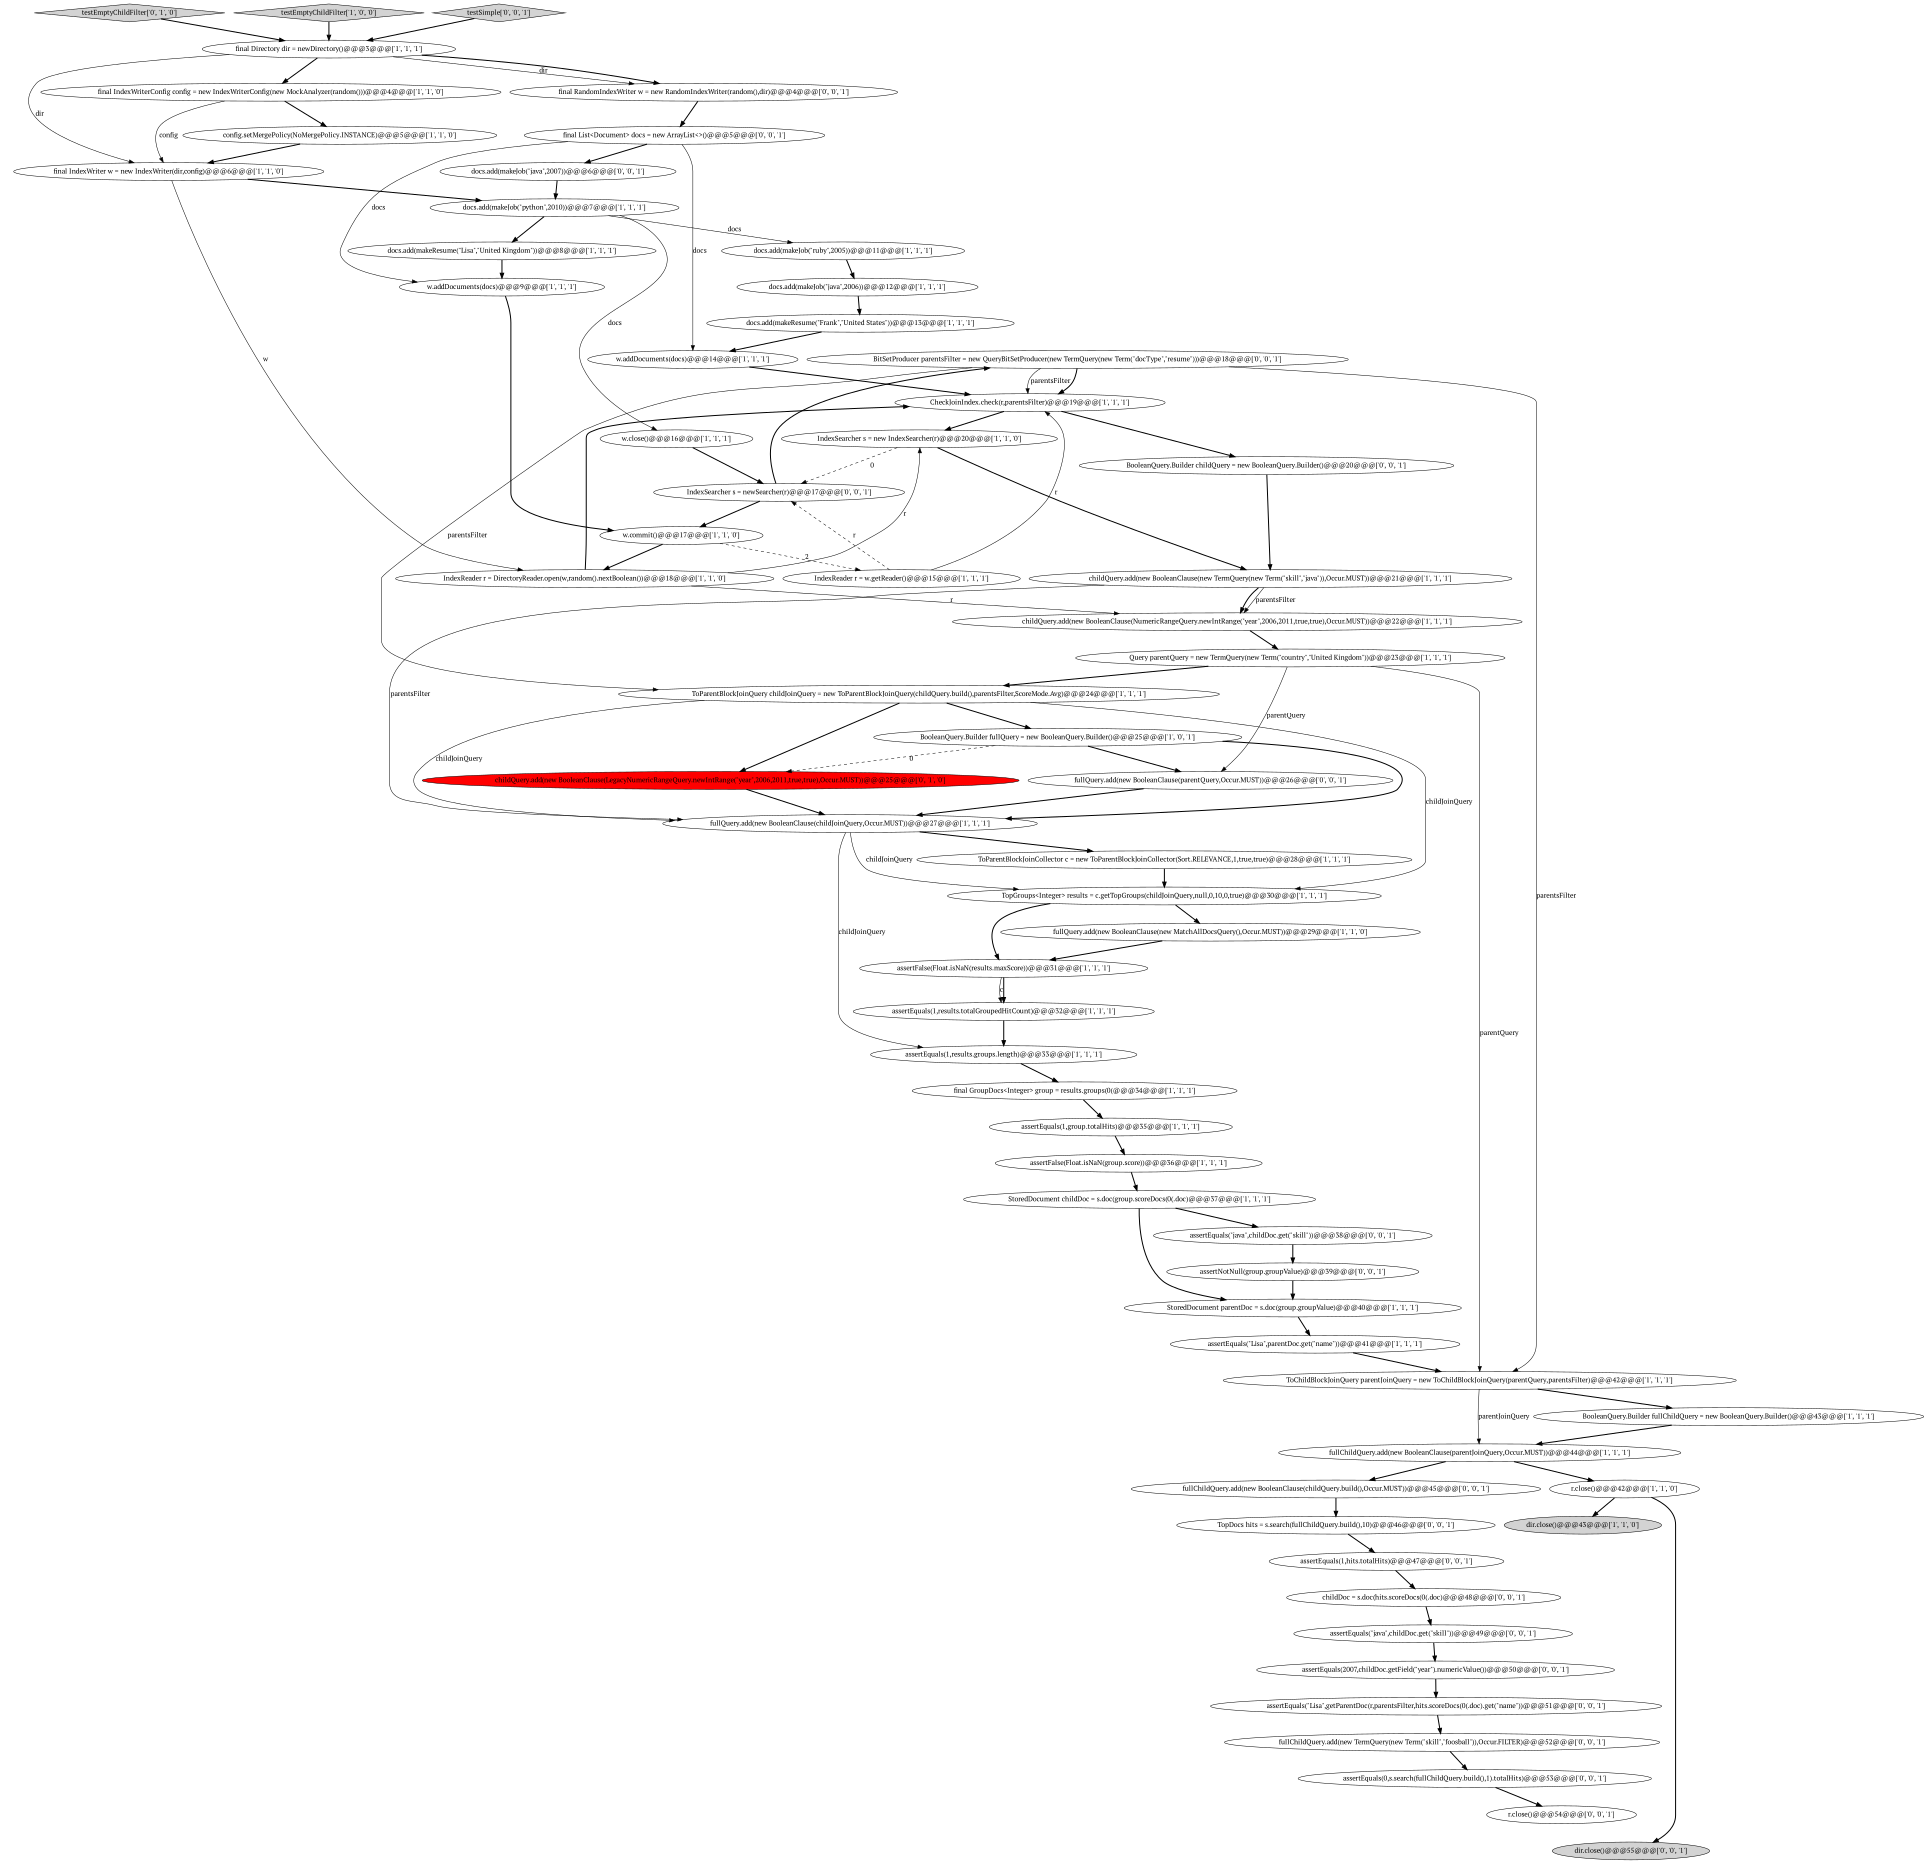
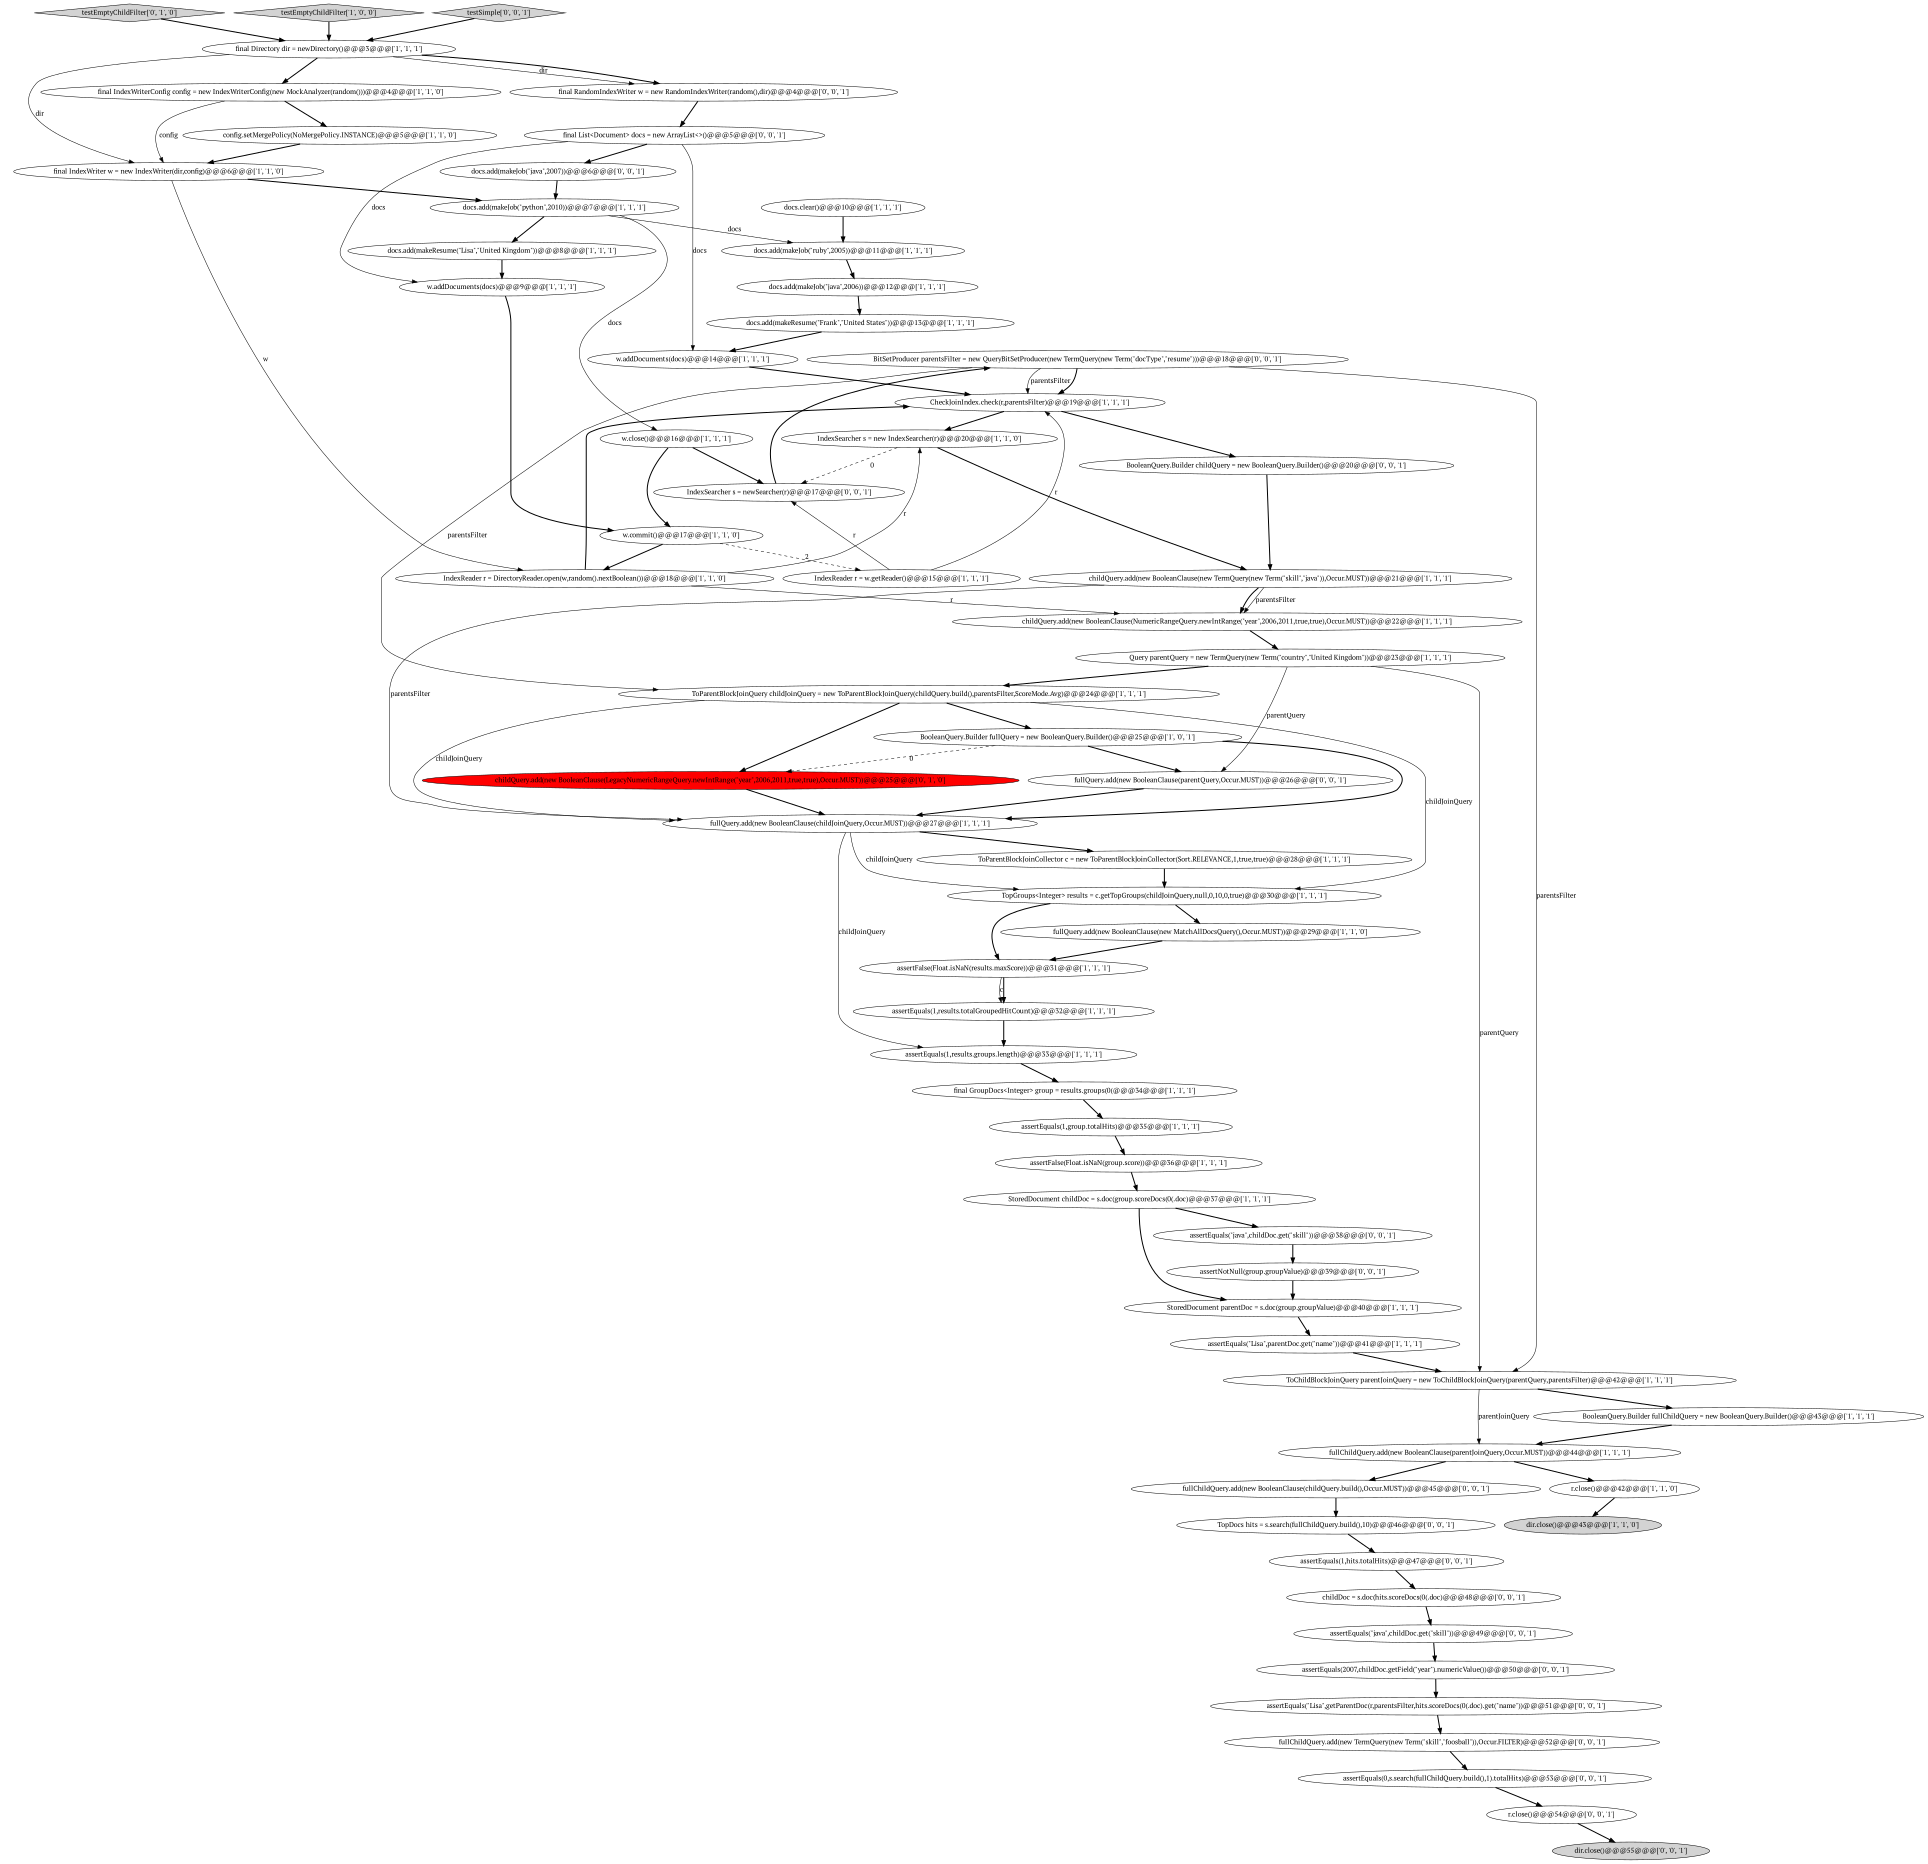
  digraph {
    fontname="PT Serif"
    node [fillcolor=white fontname="PT Serif" shape=ellipse style=filled]
    edge [fontname="PT Serif" style=bold]
    n1 [label="Query parentQuery = new TermQuery(new Term(\"country\",\"United Kingdom\"))@@@23@@@['1', '1', '1']"]
    n2 [label="fullQuery.add(new BooleanClause(parentQuery,Occur.MUST))@@@26@@@['0', '0', '1']"]
    n3 [label="ToChildBlockJoinQuery parentJoinQuery = new ToChildBlockJoinQuery(parentQuery,parentsFilter)@@@42@@@['1', '1', '1']"]
    n4 [label="ToParentBlockJoinQuery childJoinQuery = new ToParentBlockJoinQuery(childQuery.build(),parentsFilter,ScoreMode.Avg)@@@24@@@['1', '1', '1']"]
    n5 [label="fullQuery.add(new BooleanClause(childJoinQuery,Occur.MUST))@@@27@@@['1', '1', '1']"]
    n6 [label="fullChildQuery.add(new BooleanClause(parentJoinQuery,Occur.MUST))@@@44@@@['1', '1', '1']"]
    n7 [label="BooleanQuery.Builder fullChildQuery = new BooleanQuery.Builder()@@@43@@@['1', '1', '1']"]
    n8 [fillcolor=red label="childQuery.add(new BooleanClause(LegacyNumericRangeQuery.newIntRange(\"year\",2006,2011,true,true),Occur.MUST))@@@25@@@['0', '1', '0']"]
    n9 [label="TopGroups<Integer> results = c.getTopGroups(childJoinQuery,null,0,10,0,true)@@@30@@@['1', '1', '1']"]
    n10 [label="BooleanQuery.Builder fullQuery = new BooleanQuery.Builder()@@@25@@@['1', '0', '1']"]
    n11 [label="assertEquals(\"java\",childDoc.get(\"skill\"))@@@49@@@['0', '0', '1']"]
    n12 [label="assertEquals(2007,childDoc.getField(\"year\").numericValue())@@@50@@@['0', '0', '1']"]
    n13 [label="assertEquals(\"Lisa\",getParentDoc(r,parentsFilter,hits.scoreDocs(0(.doc).get(\"name\"))@@@51@@@['0', '0', '1']"]
    n14 [label="fullChildQuery.add(new TermQuery(new Term(\"skill\",\"foosball\")),Occur.FILTER)@@@52@@@['0', '0', '1']"]
    n15 [fillcolor=lightgray label="testEmptyChildFilter['0', '1', '0']" shape=diamond]
    n16 [label="final Directory dir = newDirectory()@@@3@@@['1', '1', '1']"]
    n17 [label="final IndexWriterConfig config = new IndexWriterConfig(new MockAnalyzer(random()))@@@4@@@['1', '1', '0']"]
    n18 [label="final IndexWriter w = new IndexWriter(dir,config)@@@6@@@['1', '1', '0']"]
    n19 [label="final RandomIndexWriter w = new RandomIndexWriter(random(),dir)@@@4@@@['0', '0', '1']"]
    n20 [label="r.close()@@@54@@@['0', '0', '1']"]
    n21 [fillcolor=lightgray label="dir.close()@@@55@@@['0', '0', '1']"]
    n22 [label="final List<Document> docs = new ArrayList<>()@@@5@@@['0', '0', '1']"]
    n23 [label="docs.add(makeJob(\"java\",2007))@@@6@@@['0', '0', '1']"]
    n24 [label="w.addDocuments(docs)@@@14@@@['1', '1', '1']"]
    n25 [label="w.addDocuments(docs)@@@9@@@['1', '1', '1']"]
    n26 [label="docs.add(makeJob(\"python\",2010))@@@7@@@['1', '1', '1']"]
    n27 [label="CheckJoinIndex.check(r,parentsFilter)@@@19@@@['1', '1', '1']"]
    n28 [label="w.commit()@@@17@@@['1', '1', '0']"]
    n29 [label="docs.add(makeJob(\"ruby\",2005))@@@11@@@['1', '1', '1']"]
    n30 [label="docs.add(makeResume(\"Lisa\",\"United Kingdom\"))@@@8@@@['1', '1', '1']"]
    n31 [label="w.close()@@@16@@@['1', '1', '1']"]
    n32 [label="docs.add(makeJob(\"java\",2006))@@@12@@@['1', '1', '1']"]
    n33 [label="IndexSearcher s = newSearcher(r)@@@17@@@['0', '0', '1']"]
    n34 [label="assertEquals(0,s.search(fullChildQuery.build(),1).totalHits)@@@53@@@['0', '0', '1']"]
    n35 [label="config.setMergePolicy(NoMergePolicy.INSTANCE)@@@5@@@['1', '1', '0']"]
    n36 [label="IndexReader r = DirectoryReader.open(w,random().nextBoolean())@@@18@@@['1', '1', '0']"]
    n37 [label="docs.add(makeResume(\"Frank\",\"United States\"))@@@13@@@['1', '1', '1']"]
    n38 [label="childQuery.add(new BooleanClause(NumericRangeQuery.newIntRange(\"year\",2006,2011,true,true),Occur.MUST))@@@22@@@['1', '1', '1']"]
    n39 [label="IndexSearcher s = new IndexSearcher(r)@@@20@@@['1', '1', '0']"]
    n40 [label="childQuery.add(new BooleanClause(new TermQuery(new Term(\"skill\",\"java\")),Occur.MUST))@@@21@@@['1', '1', '1']"]
    n41 [label="BitSetProducer parentsFilter = new QueryBitSetProducer(new TermQuery(new Term(\"docType\",\"resume\")))@@@18@@@['0', '0', '1']"]
    n42 [label="assertEquals(1,group.totalHits)@@@35@@@['1', '1', '1']"]
    n43 [label="assertFalse(Float.isNaN(group.score))@@@36@@@['1', '1', '1']"]
    n44 [label="StoredDocument childDoc = s.doc(group.scoreDocs(0(.doc)@@@37@@@['1', '1', '1']"]
    n45 [label="BooleanQuery.Builder childQuery = new BooleanQuery.Builder()@@@20@@@['0', '0', '1']"]
    n46 [label="fullChildQuery.add(new BooleanClause(childQuery.build(),Occur.MUST))@@@45@@@['0', '0', '1']"]
    n47 [label="TopDocs hits = s.search(fullChildQuery.build(),10)@@@46@@@['0', '0', '1']"]
    n48 [label="assertEquals(1,hits.totalHits)@@@47@@@['0', '0', '1']"]
    n49 [fillcolor=lightgray label="testEmptyChildFilter['1', '0', '0']" shape=diamond]
    n50 [label="assertEquals(\"Lisa\",parentDoc.get(\"name\"))@@@41@@@['1', '1', '1']"]
    n51 [label="IndexReader r = w.getReader()@@@15@@@['1', '1', '1']"]
    n52 [label="assertEquals(\"java\",childDoc.get(\"skill\"))@@@38@@@['0', '0', '1']"]
    n53 [label="assertNotNull(group.groupValue)@@@39@@@['0', '0', '1']"]
    n54 [label="StoredDocument parentDoc = s.doc(group.groupValue)@@@40@@@['1', '1', '1']"]
    n55 [label="fullQuery.add(new BooleanClause(new MatchAllDocsQuery(),Occur.MUST))@@@29@@@['1', '1', '0']"]
    n56 [label="assertFalse(Float.isNaN(results.maxScore))@@@31@@@['1', '1', '1']"]
    n57 [label="assertEquals(1,results.totalGroupedHitCount)@@@32@@@['1', '1', '1']"]
    n58 [label="assertEquals(1,results.groups.length)@@@33@@@['1', '1', '1']"]
    n59 [label="childDoc = s.doc(hits.scoreDocs(0(.doc)@@@48@@@['0', '0', '1']"]
    n60 [label="ToParentBlockJoinCollector c = new ToParentBlockJoinCollector(Sort.RELEVANCE,1,true,true)@@@28@@@['1', '1', '1']"]
    n61 [fillcolor=lightgray label="testSimple['0', '0', '1']" shape=diamond]
+   n62 [label="docs.clear()@@@10@@@['1', '1', '1']"]
    n63 [label="r.close()@@@42@@@['1', '1', '0']"]
    n64 [fillcolor=lightgray label="dir.close()@@@43@@@['1', '1', '0']"]
    n65 [label="final GroupDocs<Integer> group = results.groups(0(@@@34@@@['1', '1', '1']"]
    n1 -> n2 [label=parentQuery style=solid]
    n1 -> n3 [label=parentQuery style=solid]
    n1 -> n4
    n2 -> n5
    n3 -> n6 [label=parentJoinQuery style=solid]
    n3 -> n7
    n4 -> n5 [label=childJoinQuery style=solid]
    n4 -> n8
    n4 -> n9 [label=childJoinQuery style=solid]
    n4 -> n10
    n5 -> n9 [label=childJoinQuery style=solid]
    n5 -> n58 [label=childJoinQuery style=solid]
    n5 -> n60
    n6 -> n46
    n6 -> n63
    n7 -> n6
    n8 -> n5
    n9 -> n55
    n9 -> n56
    n10 -> n2
    n10 -> n5
    n10 -> n8 [label=0 style=dashed]
    n11 -> n12
    n12 -> n13
    n13 -> n14
    n14 -> n34
    n15 -> n16
    n16 -> n17
    n16 -> n18 [label=dir style=solid]
    n16 -> n19 [label=dir style=solid]
    n16 -> n19
    n17 -> n18 [label=config style=solid]
    n17 -> n35
    n18 -> n26
    n18 -> n36 [label=w style=solid]
    n19 -> n22
-   n63 -> n21
+   n20 -> n21
    n22 -> n23
    n22 -> n24 [label=docs style=solid]
    n22 -> n25 [label=docs style=solid]
    n23 -> n26
    n24 -> n27
    n25 -> n28
    n26 -> n29 [label=docs style=solid]
    n26 -> n30
    n26 -> n31 [label=docs style=solid]
    n27 -> n39
    n27 -> n45
    n28 -> n36
    n28 -> n51 [label=2 style=dashed]
    n29 -> n32
    n30 -> n25
-   n33 -> n28
+   n31 -> n28
    n31 -> n33
    n32 -> n37
    n33 -> n41
    n34 -> n20
    n35 -> n18
    n36 -> n27
    n36 -> n38 [label=r style=solid]
    n36 -> n39 [label=r style=solid]
    n37 -> n24
    n38 -> n1
    n39 -> n33 [label=0 style=dashed]
    n39 -> n40
    n40 -> n5 [label=parentsFilter style=solid]
    n40 -> n38 [label=parentsFilter style=solid]
    n40 -> n38
    n41 -> n3 [label=parentsFilter style=solid]
    n41 -> n4 [label=parentsFilter style=solid]
    n41 -> n27 [label=parentsFilter style=solid]
    n41 -> n27
    n42 -> n43
    n43 -> n44
    n44 -> n52
    n44 -> n54
    n45 -> n40
    n46 -> n47
    n47 -> n48
    n48 -> n59
    n49 -> n16
    n50 -> n3
    n51 -> n27 [label=r style=solid]
-   n51 -> n33 [label=r style=dashed]
+   n51 -> n33 [label=r style=solid]
    n52 -> n53
    n53 -> n54
    n54 -> n50
    n55 -> n56
    n56 -> n57 [label=c style=solid]
    n56 -> n57
    n57 -> n58
    n58 -> n65
    n59 -> n11
    n60 -> n9
    n61 -> n16
+   n62 -> n29
    n63 -> n64
    n65 -> n42
  }
